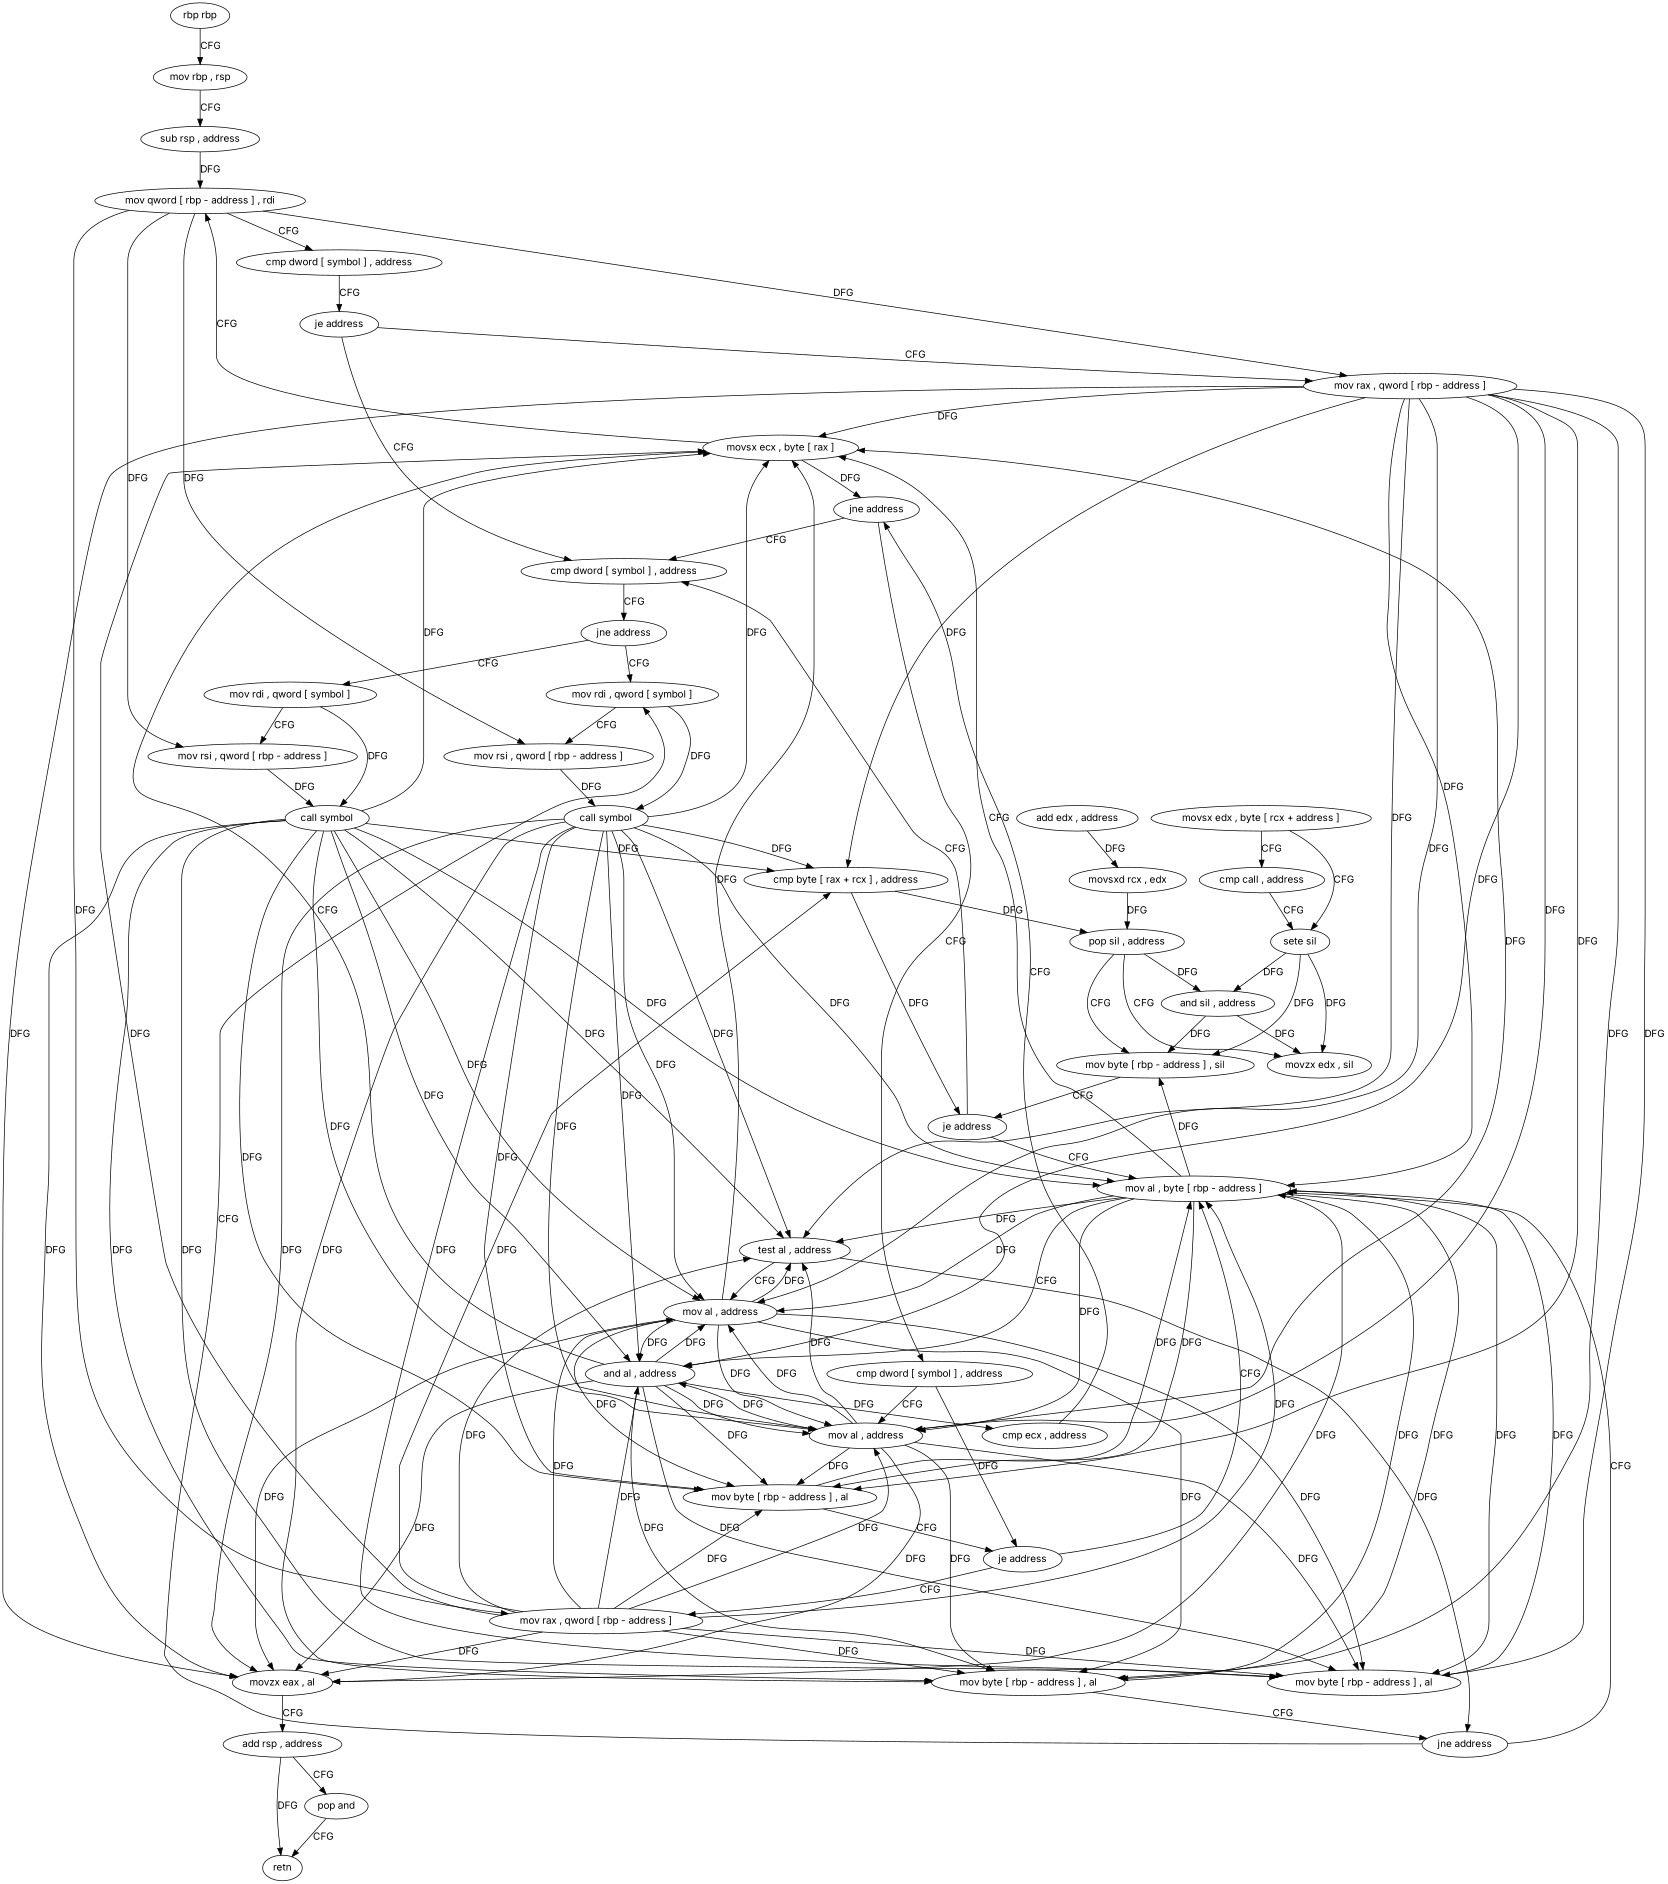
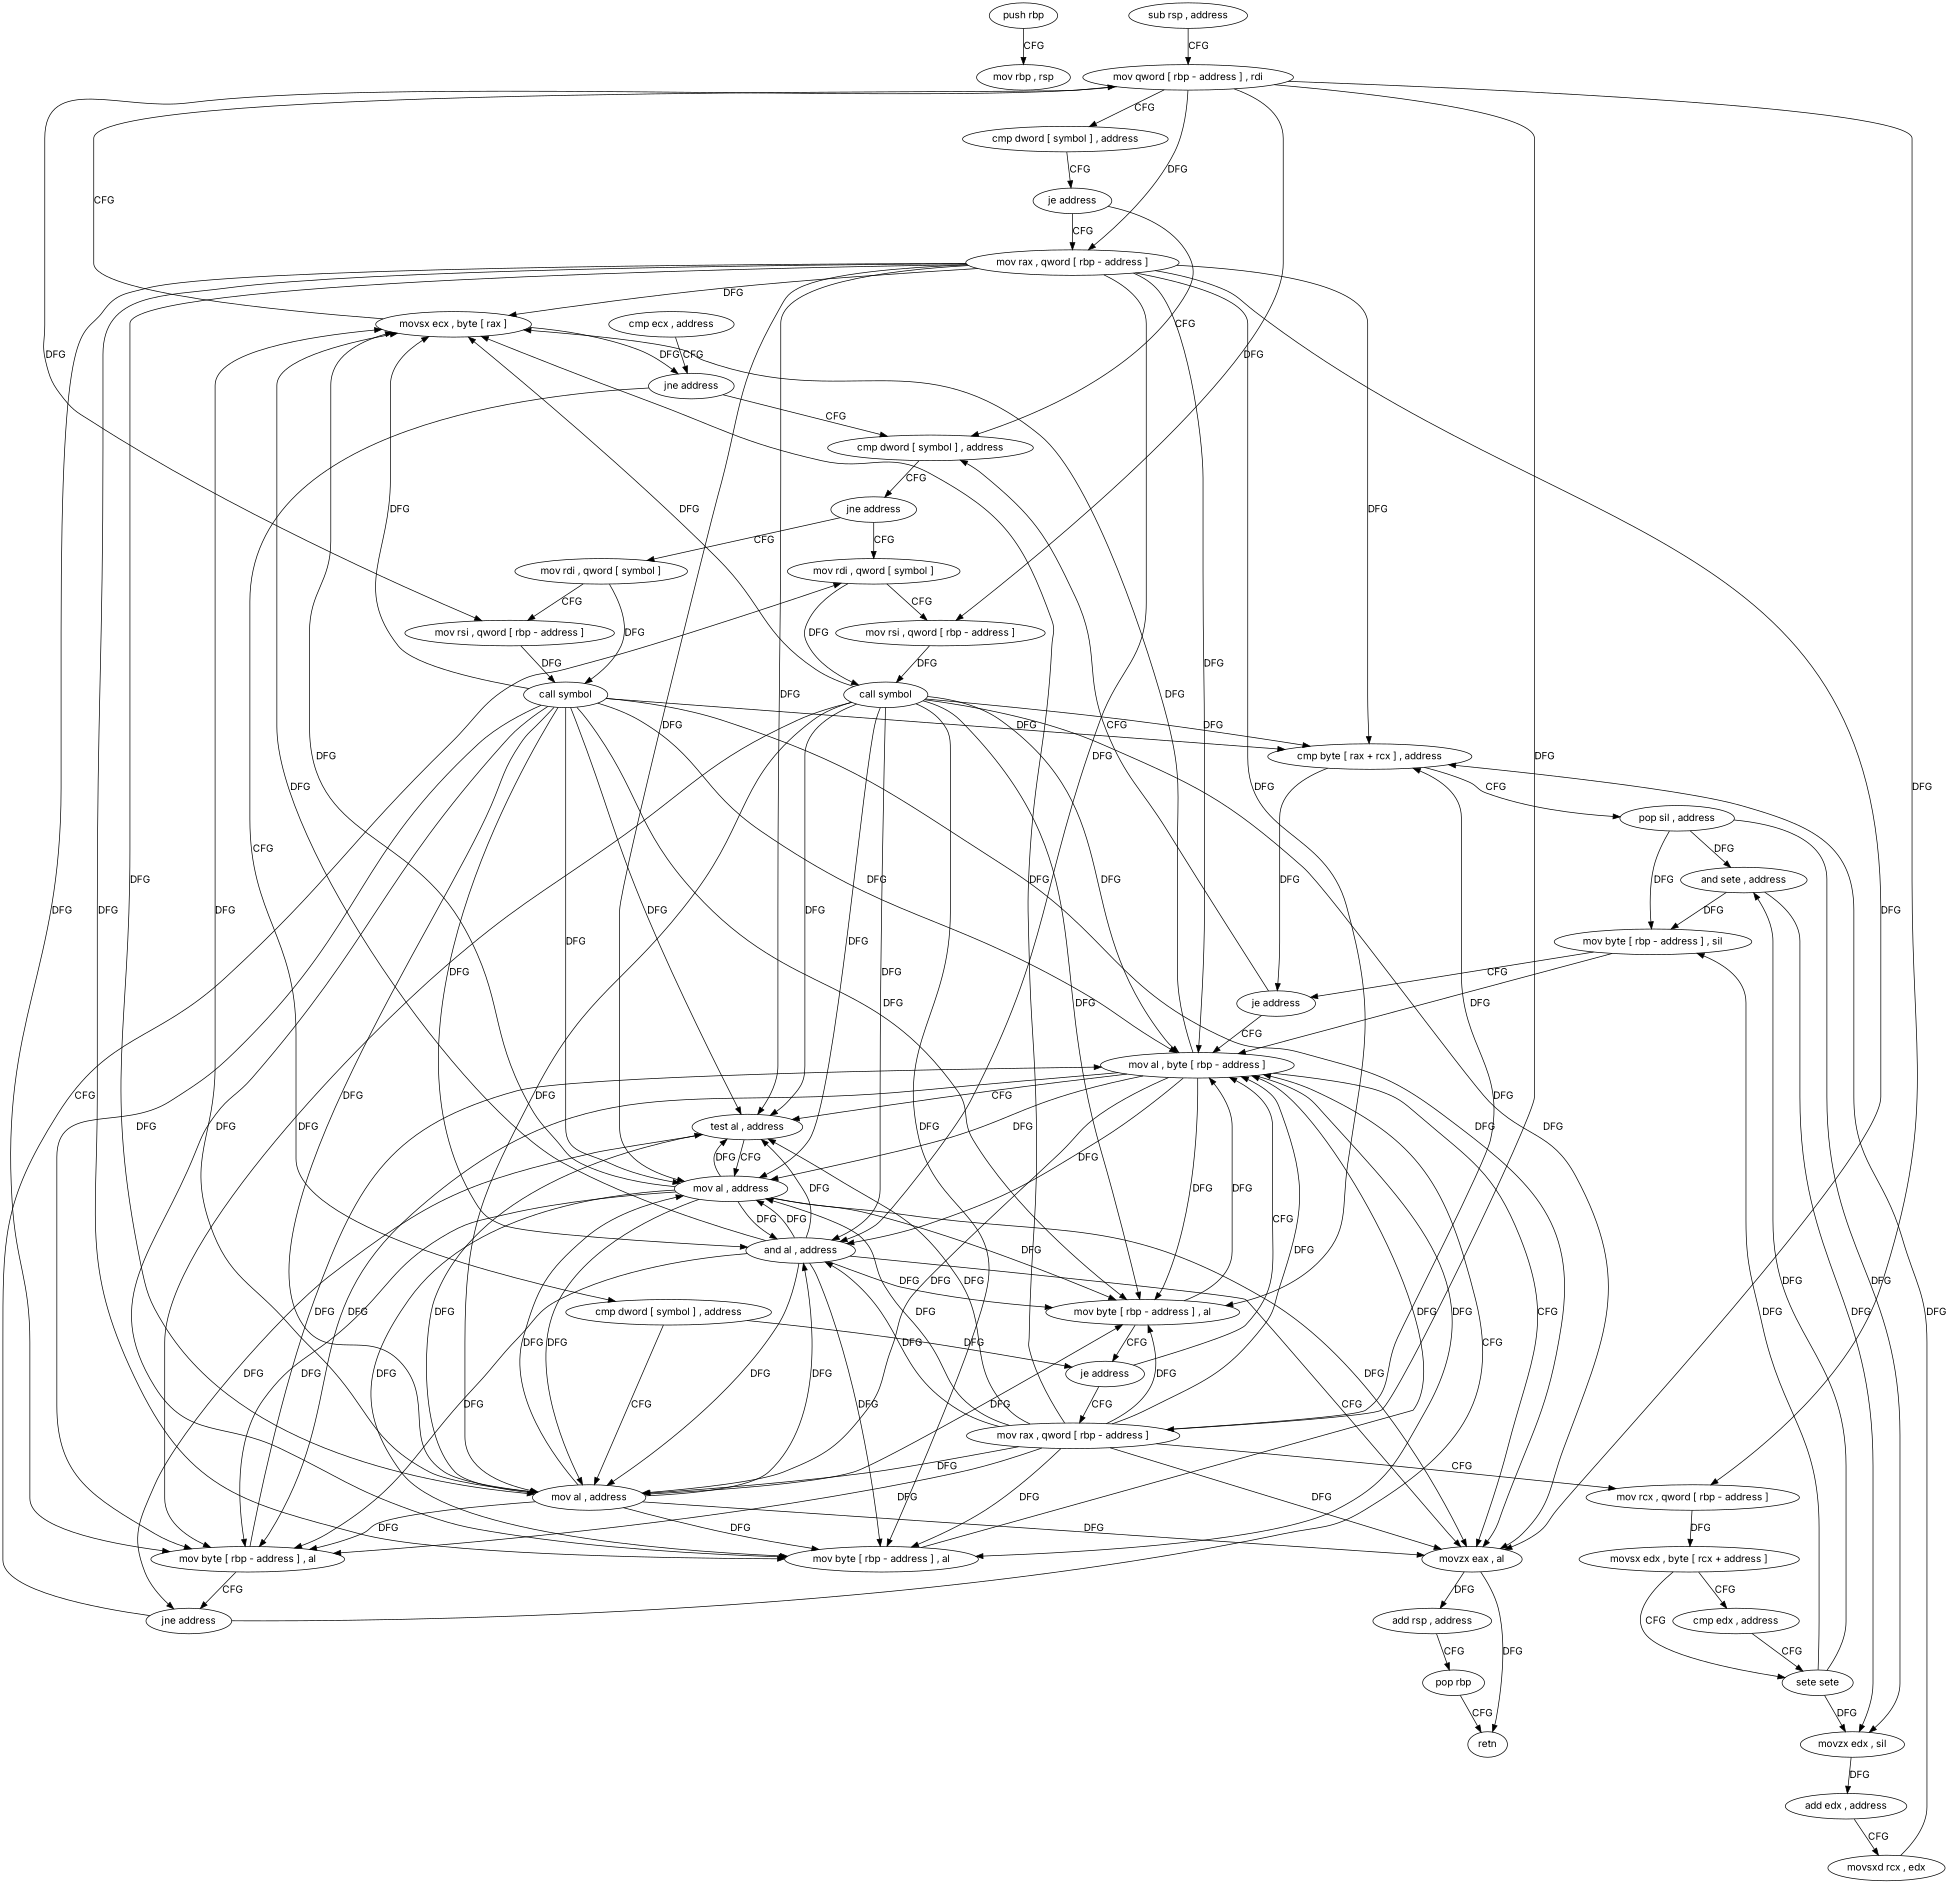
  digraph {
    fontname=Inter
    node [fontname=Inter]
    edge [fontname=Inter]
-   n1 [label="rbp rbp"]
+   n1 [label="push rbp"]
    n2 [label="mov rbp , rsp"]
    n3 [label="sub rsp , address"]
    n4 [label="mov qword [ rbp - address ] , rdi"]
    n5 [label="cmp dword [ symbol ] , address"]
    n6 [label="mov rax , qword [ rbp - address ]"]
    n7 [label="mov rsi , qword [ rbp - address ]"]
    n8 [label="mov rsi , qword [ rbp - address ]"]
    n9 [label="mov rax , qword [ rbp - address ]"]
+   n10 [label="mov rcx , qword [ rbp - address ]"]
    n11 [label="je address"]
    n12 [label="movsx ecx , byte [ rax ]"]
    n13 [label="mov byte [ rbp - address ] , al"]
    n14 [label="mov al , byte [ rbp - address ]"]
    n15 [label="test al , address"]
    n16 [label="mov al , address"]
    n17 [label="mov byte [ rbp - address ] , al"]
    n18 [label="mov al , address"]
    n19 [label="mov byte [ rbp - address ] , al"]
    n20 [label="and al , address"]
    n21 [label="movzx eax , al"]
    n22 [label="cmp byte [ rax + rcx ] , address"]
    n23 [label="call symbol"]
    n24 [label="call symbol"]
    n25 [label="movsx edx , byte [ rcx + address ]"]
    n26 [label="cmp dword [ symbol ] , address"]
    n27 [label="jne address"]
    n28 [label="mov rdi , qword [ symbol ]"]
    n29 [label="mov rdi , qword [ symbol ]"]
    n30 [label="jne address"]
    n31 [label="jne address"]
    n32 [label="je address"]
    n33 [label="add rsp , address"]
    n34 [label=retn]
    n35 [label="pop sil , address"]
    n36 [label="je address"]
    n37 [label="cmp ecx , address"]
    n38 [label="cmp dword [ symbol ] , address"]
-   n39 [label="pop and"]
-   n40 [label="cmp call , address"]
-   n41 [label="sete sil"]
-   n42 [label="and sil , address"]
+   n39 [label="pop rbp"]
+   n40 [label="cmp edx , address"]
+   n41 [label="sete sete"]
+   n42 [label="and sete , address"]
    n43 [label="movzx edx , sil"]
    n44 [label="mov byte [ rbp - address ] , sil"]
    n45 [label="add edx , address"]
    n46 [label="movsxd rcx , edx"]
    n1 -> n2 [label=CFG]
-   n2 -> n3 [label=CFG]
-   n3 -> n4 [label=DFG]
+   n3 -> n4 [label=CFG]
    n4 -> n5 [label=CFG]
    n4 -> n6 [label=DFG]
    n4 -> n7 [label=DFG]
    n4 -> n8 [label=DFG]
    n4 -> n9 [label=DFG]
+   n4 -> n10 [label=DFG]
    n5 -> n11 [label=CFG]
    n6 -> n12 [label=DFG]
    n6 -> n13 [label=DFG]
    n6 -> n14 [label=DFG]
    n6 -> n15 [label=DFG]
    n6 -> n16 [label=DFG]
    n6 -> n17 [label=DFG]
    n6 -> n18 [label=DFG]
    n6 -> n19 [label=DFG]
    n6 -> n20 [label=DFG]
    n6 -> n21 [label=DFG]
    n6 -> n22 [label=DFG]
    n7 -> n23 [label=DFG]
    n8 -> n24 [label=DFG]
+   n9 -> n10 [label=CFG]
    n9 -> n12 [label=DFG]
    n9 -> n13 [label=DFG]
    n9 -> n14 [label=DFG]
    n9 -> n15 [label=DFG]
    n9 -> n16 [label=DFG]
    n9 -> n17 [label=DFG]
    n9 -> n18 [label=DFG]
    n9 -> n19 [label=DFG]
    n9 -> n20 [label=DFG]
    n9 -> n21 [label=DFG]
    n9 -> n22 [label=DFG]
+   n10 -> n25 [label=DFG]
    n11 -> n6 [label=CFG]
    n11 -> n26 [label=CFG]
    n12 -> n4 [label=CFG]
    n12 -> n30 [label=DFG]
    n13 -> n14 [label=DFG]
-   n14 -> n12 [label=CFG]
+   n14 -> n12 [label=DFG]
    n14 -> n13 [label=DFG]
-   n14 -> n15 [label=DFG]
+   n14 -> n15 [label=CFG]
    n14 -> n16 [label=DFG]
    n14 -> n17 [label=DFG]
    n14 -> n18 [label=DFG]
    n14 -> n19 [label=DFG]
-   n14 -> n20 [label=CFG]
-   n14 -> n21 [label=DFG]
+   n14 -> n20 [label=DFG]
+   n14 -> n21 [label=CFG]
    n15 -> n16 [label=CFG]
    n15 -> n31 [label=DFG]
    n16 -> n12 [label=DFG]
    n16 -> n13 [label=DFG]
    n16 -> n15 [label=DFG]
    n16 -> n17 [label=DFG]
    n16 -> n18 [label=DFG]
    n16 -> n19 [label=DFG]
    n16 -> n20 [label=DFG]
    n16 -> n21 [label=DFG]
    n17 -> n14 [label=DFG]
    n17 -> n31 [label=CFG]
    n18 -> n12 [label=DFG]
    n18 -> n13 [label=DFG]
    n18 -> n15 [label=DFG]
    n18 -> n16 [label=DFG]
    n18 -> n17 [label=DFG]
    n18 -> n19 [label=DFG]
    n18 -> n20 [label=DFG]
    n18 -> n21 [label=DFG]
    n19 -> n14 [label=DFG]
    n19 -> n32 [label=CFG]
-   n20 -> n12 [label=CFG]
+   n20 -> n12 [label=DFG]
    n20 -> n13 [label=DFG]
-   n20 -> n37 [label=DFG]
+   n20 -> n15 [label=DFG]
    n20 -> n16 [label=DFG]
    n20 -> n17 [label=DFG]
    n20 -> n18 [label=DFG]
    n20 -> n19 [label=DFG]
-   n20 -> n21 [label=DFG]
-   n21 -> n33 [label=CFG]
-   n33 -> n34 [label=DFG]
-   n22 -> n35 [label=DFG]
+   n20 -> n21 [label=CFG]
+   n21 -> n33 [label=DFG]
+   n21 -> n34 [label=DFG]
+   n22 -> n35 [label=CFG]
    n22 -> n36 [label=DFG]
    n23 -> n12 [label=DFG]
    n23 -> n13 [label=DFG]
    n23 -> n14 [label=DFG]
    n23 -> n15 [label=DFG]
    n23 -> n16 [label=DFG]
    n23 -> n17 [label=DFG]
    n23 -> n18 [label=DFG]
    n23 -> n19 [label=DFG]
    n23 -> n20 [label=DFG]
    n23 -> n21 [label=DFG]
    n23 -> n22 [label=DFG]
    n24 -> n12 [label=DFG]
    n24 -> n13 [label=DFG]
    n24 -> n14 [label=DFG]
    n24 -> n15 [label=DFG]
    n24 -> n16 [label=DFG]
    n24 -> n17 [label=DFG]
    n24 -> n18 [label=DFG]
    n24 -> n19 [label=DFG]
    n24 -> n20 [label=DFG]
    n24 -> n21 [label=DFG]
    n24 -> n22 [label=DFG]
    n25 -> n40 [label=CFG]
    n25 -> n41 [label=CFG]
    n26 -> n27 [label=CFG]
    n27 -> n28 [label=CFG]
    n27 -> n29 [label=CFG]
    n28 -> n7 [label=CFG]
    n28 -> n23 [label=DFG]
    n29 -> n8 [label=CFG]
    n29 -> n24 [label=DFG]
    n30 -> n26 [label=CFG]
    n30 -> n38 [label=CFG]
    n31 -> n14 [label=CFG]
    n31 -> n28 [label=CFG]
    n32 -> n9 [label=CFG]
    n32 -> n14 [label=CFG]
    n33 -> n39 [label=CFG]
    n35 -> n42 [label=DFG]
-   n35 -> n43 [label=CFG]
-   n35 -> n44 [label=CFG]
+   n35 -> n43 [label=DFG]
+   n35 -> n44 [label=DFG]
    n36 -> n14 [label=CFG]
    n36 -> n26 [label=CFG]
    n37 -> n30 [label=CFG]
    n38 -> n18 [label=CFG]
    n38 -> n32 [label=DFG]
    n39 -> n34 [label=CFG]
    n40 -> n41 [label=CFG]
    n41 -> n42 [label=DFG]
    n41 -> n43 [label=DFG]
    n41 -> n44 [label=DFG]
    n42 -> n43 [label=DFG]
    n42 -> n44 [label=DFG]
-   n14 -> n44 [label=DFG]
+   n43 -> n45 [label=DFG]
+   n44 -> n14 [label=DFG]
    n44 -> n36 [label=CFG]
-   n45 -> n46 [label=DFG]
-   n46 -> n35 [label=DFG]
+   n45 -> n46 [label=CFG]
+   n46 -> n22 [label=DFG]
  }
